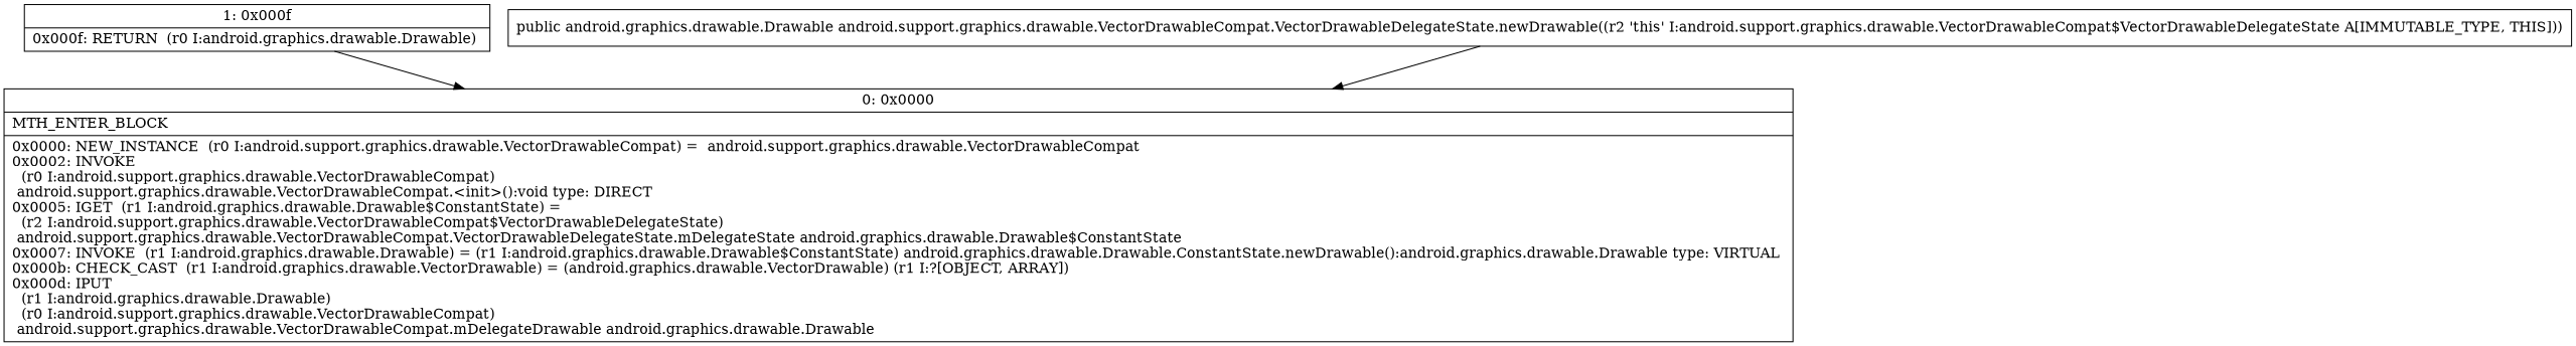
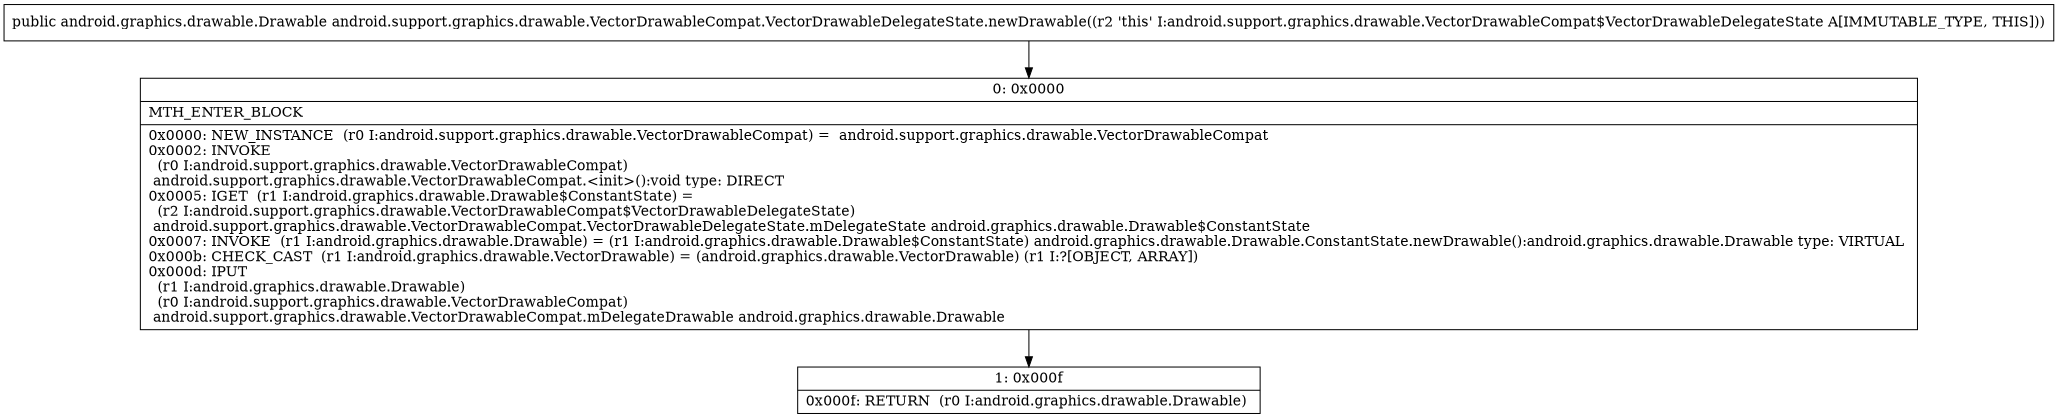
  digraph {
    node [shape=record]
    n1 [label="{0\:\ 0x0000|MTH_ENTER_BLOCK\l|0x0000: NEW_INSTANCE  (r0 I:android.support.graphics.drawable.VectorDrawableCompat) =  android.support.graphics.drawable.VectorDrawableCompat \l0x0002: INVOKE  \l  (r0 I:android.support.graphics.drawable.VectorDrawableCompat)\l android.support.graphics.drawable.VectorDrawableCompat.\<init\>():void type: DIRECT \l0x0005: IGET  (r1 I:android.graphics.drawable.Drawable$ConstantState) = \l  (r2 I:android.support.graphics.drawable.VectorDrawableCompat$VectorDrawableDelegateState)\l android.support.graphics.drawable.VectorDrawableCompat.VectorDrawableDelegateState.mDelegateState android.graphics.drawable.Drawable$ConstantState \l0x0007: INVOKE  (r1 I:android.graphics.drawable.Drawable) = (r1 I:android.graphics.drawable.Drawable$ConstantState) android.graphics.drawable.Drawable.ConstantState.newDrawable():android.graphics.drawable.Drawable type: VIRTUAL \l0x000b: CHECK_CAST  (r1 I:android.graphics.drawable.VectorDrawable) = (android.graphics.drawable.VectorDrawable) (r1 I:?[OBJECT, ARRAY]) \l0x000d: IPUT  \l  (r1 I:android.graphics.drawable.Drawable)\l  (r0 I:android.support.graphics.drawable.VectorDrawableCompat)\l android.support.graphics.drawable.VectorDrawableCompat.mDelegateDrawable android.graphics.drawable.Drawable \l}"]
    n2 [label="{1\:\ 0x000f|0x000f: RETURN  (r0 I:android.graphics.drawable.Drawable) \l}"]
    n3 [label="{public android.graphics.drawable.Drawable android.support.graphics.drawable.VectorDrawableCompat.VectorDrawableDelegateState.newDrawable((r2 'this' I:android.support.graphics.drawable.VectorDrawableCompat$VectorDrawableDelegateState A[IMMUTABLE_TYPE, THIS])) }"]
-   n2 -> n1
+   n1 -> n2
    n3 -> n1
  }
